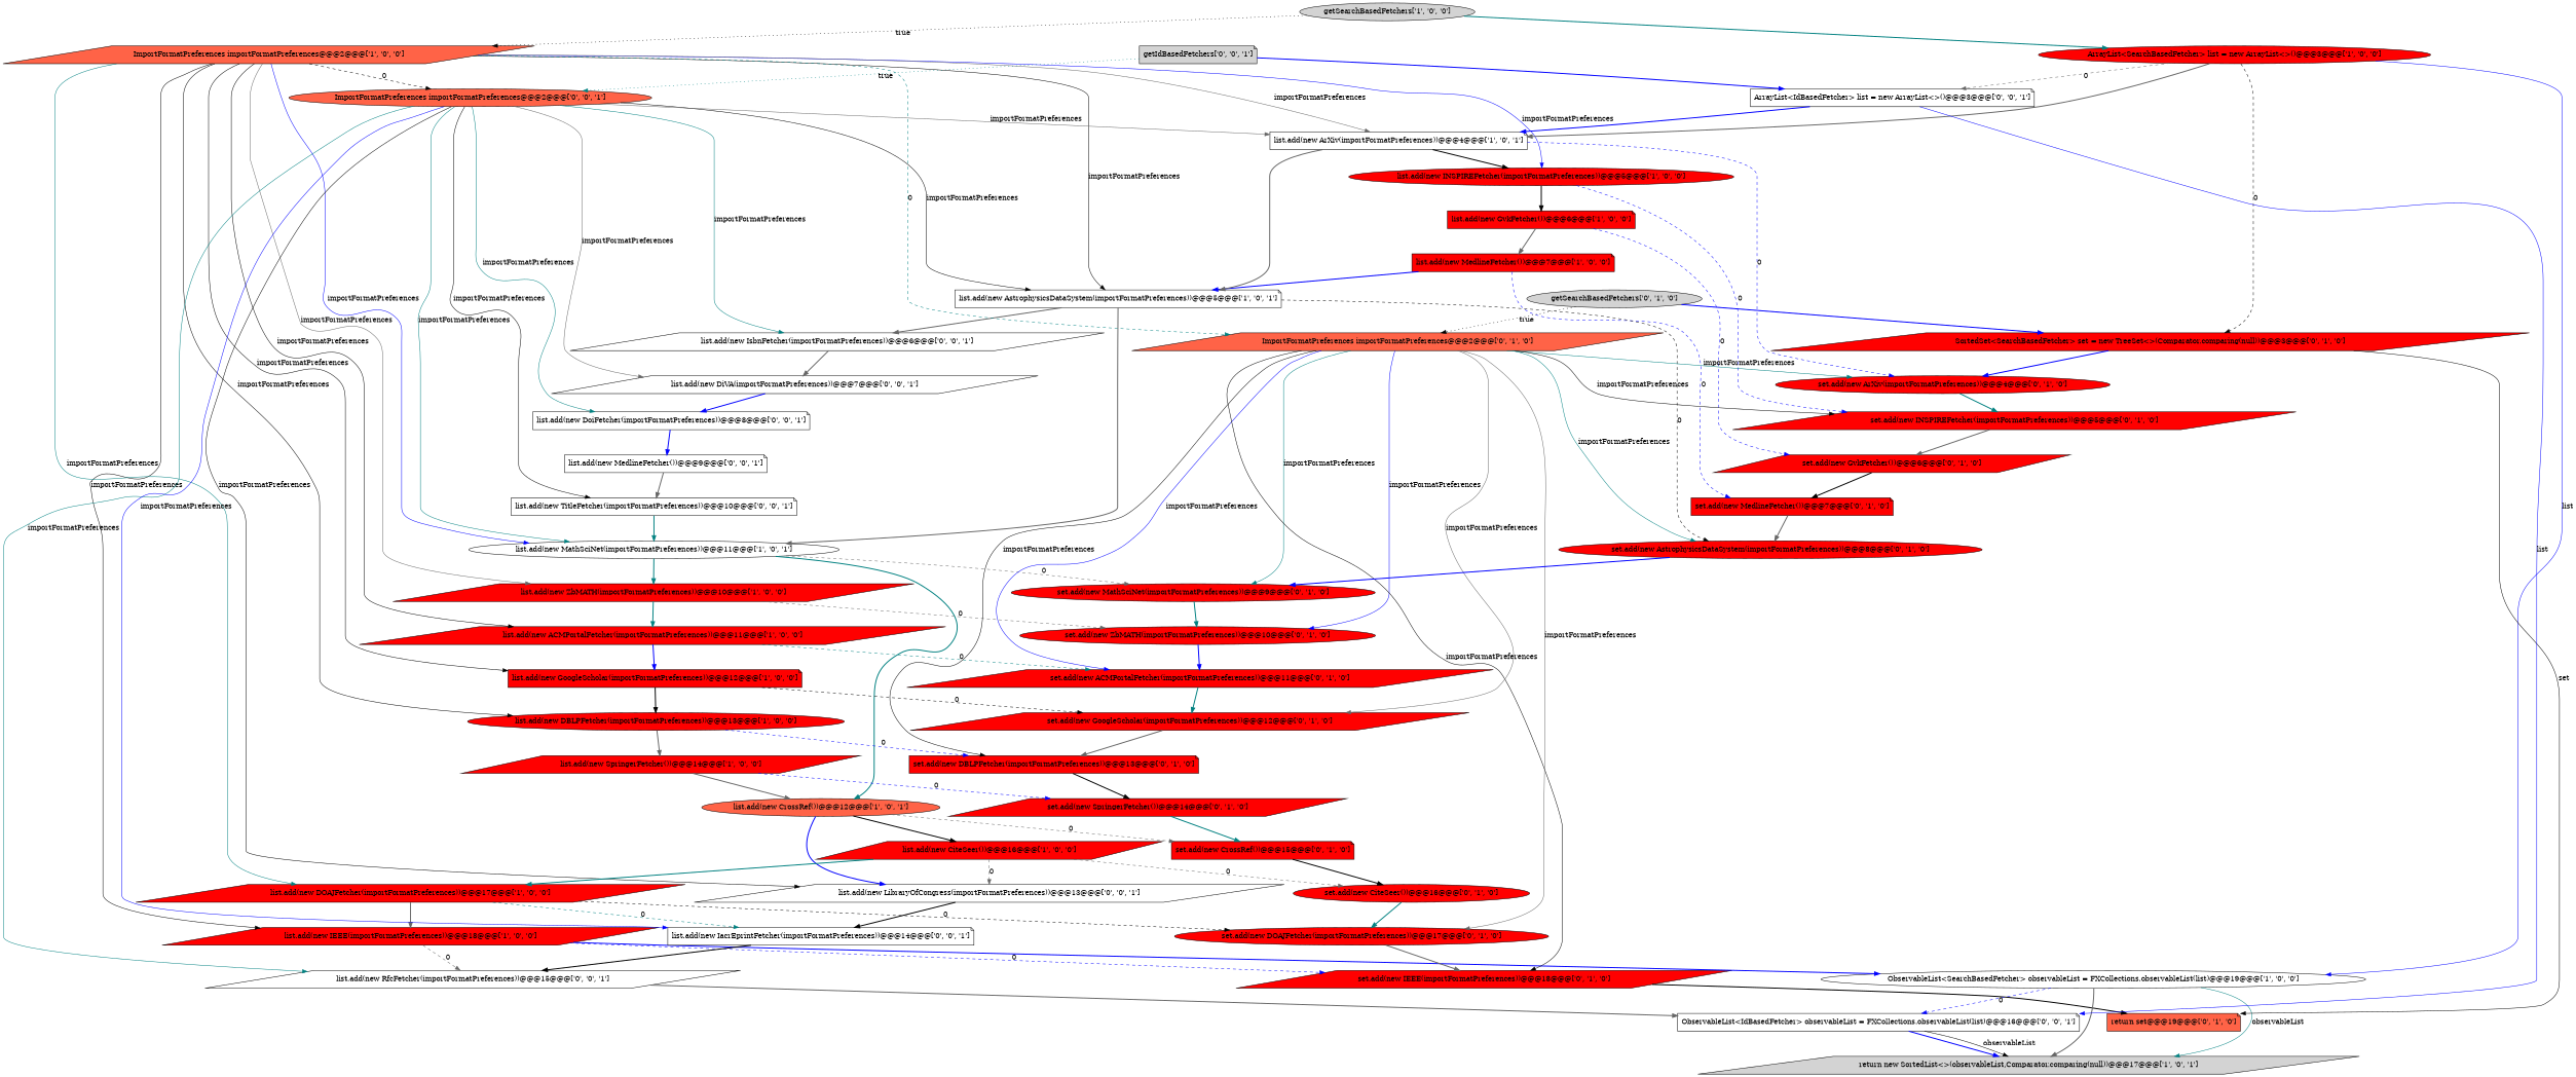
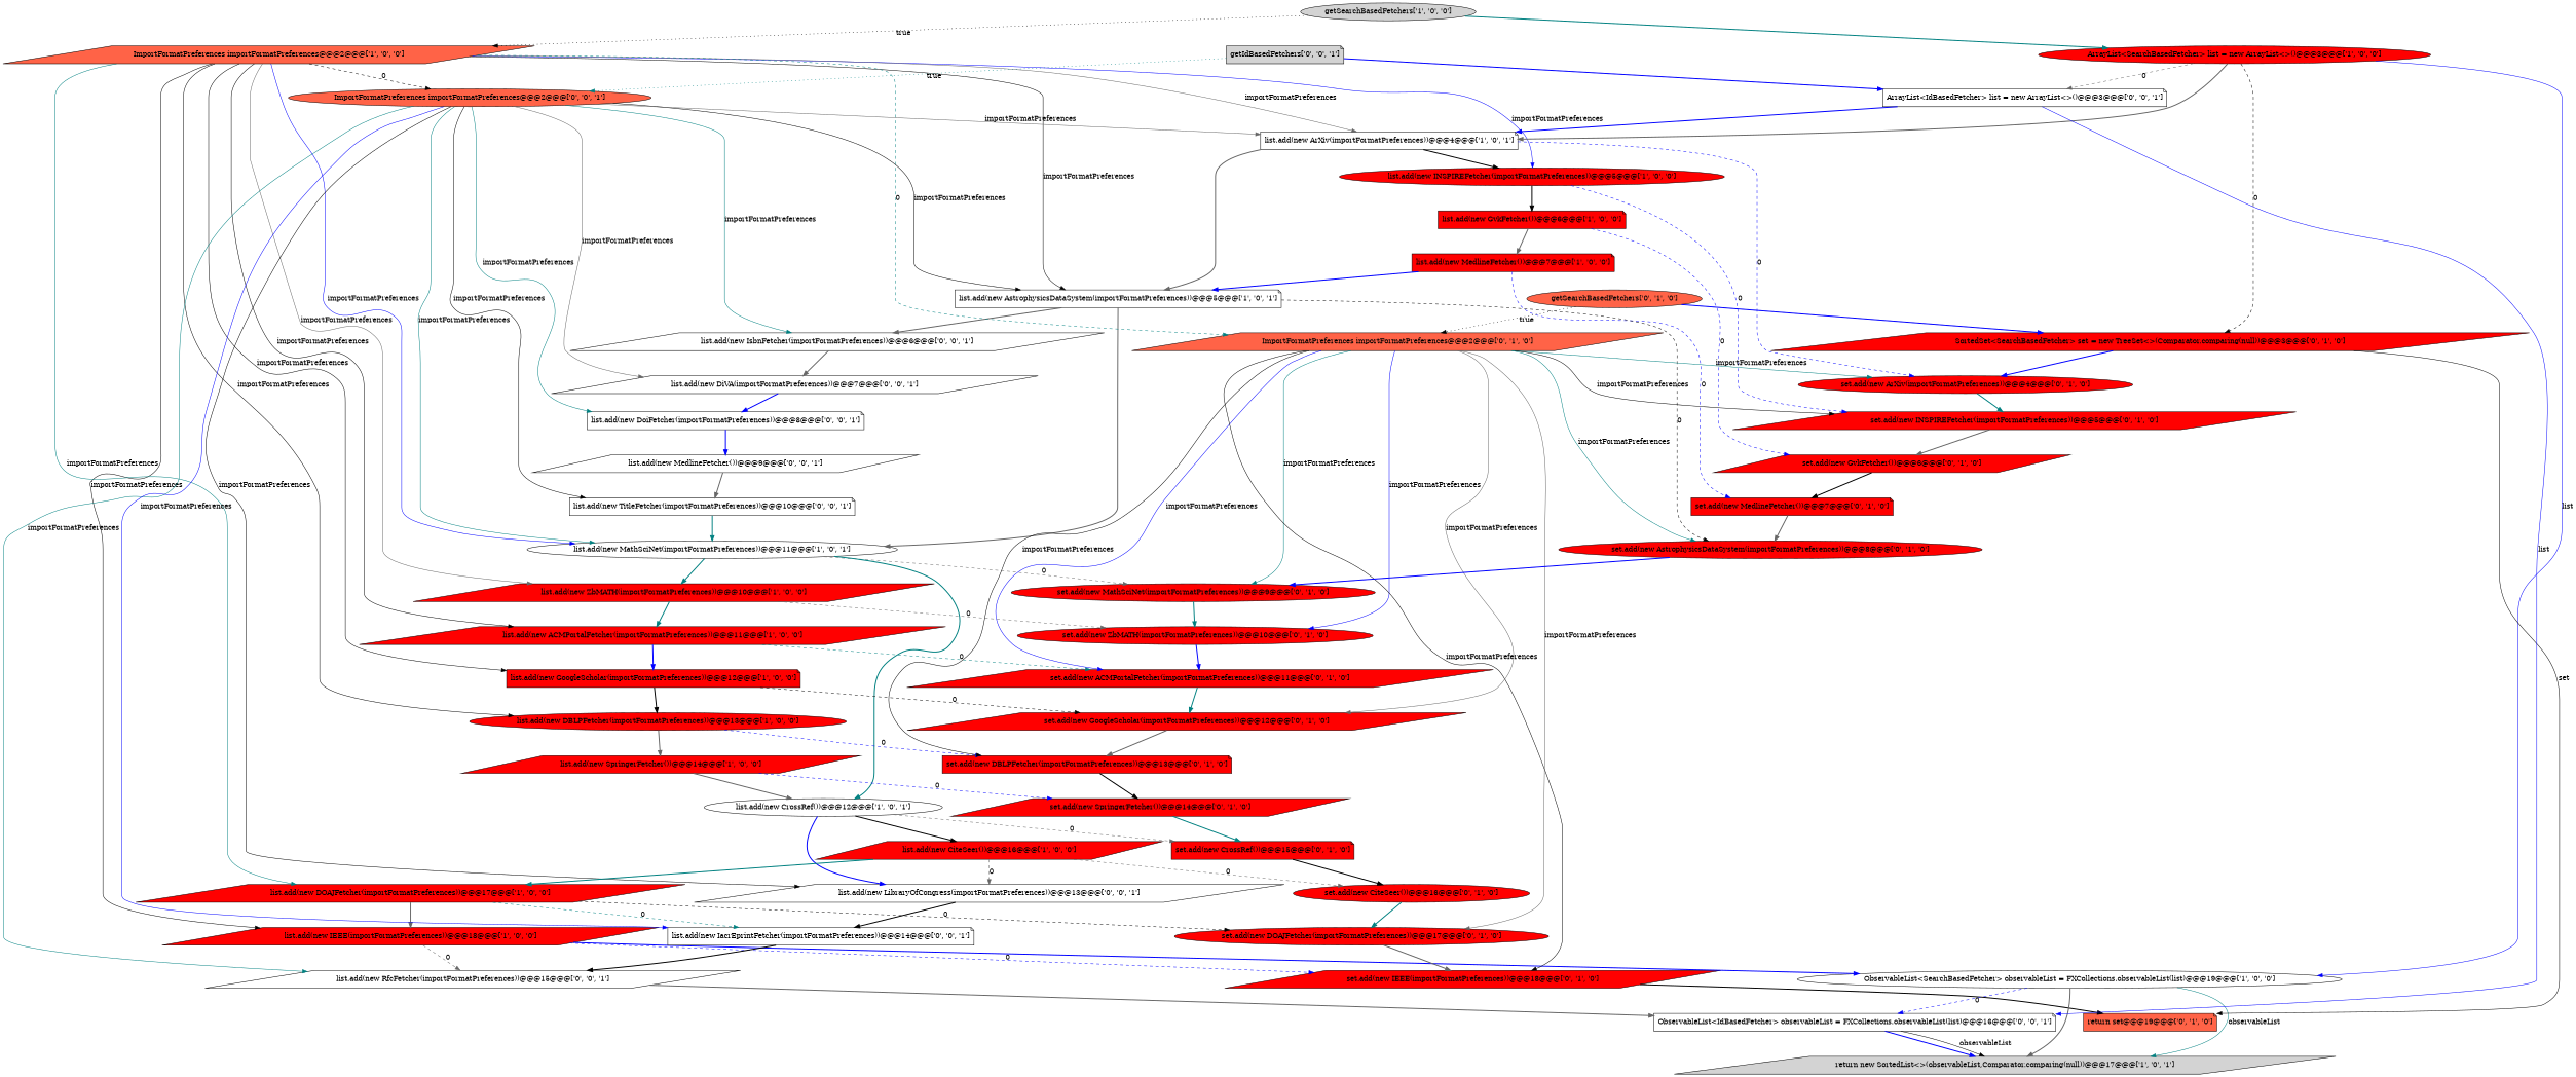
  digraph {
    node [fillcolor=red shape=parallelogram style=filled]
    edge [color=black style=bold]
    n1 [label="list.add(new GvkFetcher())@@@6@@@['1', '0', '0']" shape=note]
    n2 [label="set.add(new GvkFetcher())@@@6@@@['0', '1', '0']"]
    n3 [label="list.add(new MedlineFetcher())@@@7@@@['1', '0', '0']" shape=note]
    n4 [label="set.add(new MedlineFetcher())@@@7@@@['0', '1', '0']" shape=note]
    n5 [fillcolor=white label="list.add(new AstrophysicsDataSystem(importFormatPreferences))@@@5@@@['1', '0', '1']" shape=note]
-   n6 [fillcolor=white label="list.add(new MedlineFetcher())@@@9@@@['0', '0', '1']" shape=note]
+   n6 [fillcolor=white label="list.add(new MedlineFetcher())@@@9@@@['0', '0', '1']"]
    n7 [fillcolor=white label="list.add(new TitleFetcher(importFormatPreferences))@@@10@@@['0', '0', '1']" shape=note]
    n8 [fillcolor=white label="list.add(new MathSciNet(importFormatPreferences))@@@11@@@['1', '0', '1']" shape=ellipse]
    n9 [label="set.add(new MathSciNet(importFormatPreferences))@@@9@@@['0', '1', '0']" shape=ellipse]
    n10 [label="set.add(new ZbMATH(importFormatPreferences))@@@10@@@['0', '1', '0']" shape=ellipse]
    n11 [label="set.add(new ACMPortalFetcher(importFormatPreferences))@@@11@@@['0', '1', '0']"]
    n12 [label="set.add(new ArXiv(importFormatPreferences))@@@4@@@['0', '1', '0']" shape=ellipse]
    n13 [label="set.add(new INSPIREFetcher(importFormatPreferences))@@@5@@@['0', '1', '0']"]
    n14 [label="set.add(new SpringerFetcher())@@@14@@@['0', '1', '0']"]
    n15 [label="set.add(new CrossRef())@@@15@@@['0', '1', '0']" shape=note]
    n16 [label="set.add(new CiteSeer())@@@16@@@['0', '1', '0']" shape=ellipse]
    n17 [label="list.add(new DBLPFetcher(importFormatPreferences))@@@13@@@['1', '0', '0']" shape=ellipse]
    n18 [label="list.add(new SpringerFetcher())@@@14@@@['1', '0', '0']"]
    n19 [label="set.add(new DBLPFetcher(importFormatPreferences))@@@13@@@['0', '1', '0']" shape=note]
-   n20 [fillcolor=tomato label="list.add(new CrossRef())@@@12@@@['1', '0', '1']" shape=ellipse]
+   n20 [fillcolor=white label="list.add(new CrossRef())@@@12@@@['1', '0', '1']" shape=ellipse]
    n21 [fillcolor=tomato label="ImportFormatPreferences importFormatPreferences@@@2@@@['1', '0', '0']"]
    n22 [label="list.add(new ZbMATH(importFormatPreferences))@@@10@@@['1', '0', '0']"]
    n23 [label="list.add(new IEEE(importFormatPreferences))@@@18@@@['1', '0', '0']"]
    n24 [label="list.add(new ACMPortalFetcher(importFormatPreferences))@@@11@@@['1', '0', '0']"]
    n25 [label="list.add(new DOAJFetcher(importFormatPreferences))@@@17@@@['1', '0', '0']"]
    n26 [label="list.add(new INSPIREFetcher(importFormatPreferences))@@@5@@@['1', '0', '0']" shape=ellipse]
    n27 [label="list.add(new GoogleScholar(importFormatPreferences))@@@12@@@['1', '0', '0']" shape=note]
    n28 [fillcolor=white label="list.add(new ArXiv(importFormatPreferences))@@@4@@@['1', '0', '1']" shape=note]
    n29 [fillcolor=tomato label="ImportFormatPreferences importFormatPreferences@@@2@@@['0', '1', '0']"]
    n30 [fillcolor=tomato label="ImportFormatPreferences importFormatPreferences@@@2@@@['0', '0', '1']" shape=ellipse]
    n31 [label="set.add(new AstrophysicsDataSystem(importFormatPreferences))@@@8@@@['0', '1', '0']" shape=ellipse]
    n32 [fillcolor=white label="list.add(new IsbnFetcher(importFormatPreferences))@@@6@@@['0', '0', '1']"]
    n33 [fillcolor=white label="list.add(new RfcFetcher(importFormatPreferences))@@@15@@@['0', '0', '1']"]
    n34 [label="set.add(new IEEE(importFormatPreferences))@@@18@@@['0', '1', '0']"]
    n35 [fillcolor=white label="ObservableList<SearchBasedFetcher> observableList = FXCollections.observableList(list)@@@19@@@['1', '0', '0']" shape=ellipse]
    n36 [label="set.add(new DOAJFetcher(importFormatPreferences))@@@17@@@['0', '1', '0']" shape=ellipse]
    n37 [fillcolor=white label="list.add(new IacrEprintFetcher(importFormatPreferences))@@@14@@@['0', '0', '1']" shape=note]
    n38 [label="set.add(new GoogleScholar(importFormatPreferences))@@@12@@@['0', '1', '0']"]
    n39 [fillcolor=white label="list.add(new LibraryOfCongress(importFormatPreferences))@@@13@@@['0', '0', '1']"]
    n40 [fillcolor=white label="list.add(new DiVA(importFormatPreferences))@@@7@@@['0', '0', '1']"]
    n41 [fillcolor=white label="list.add(new DoiFetcher(importFormatPreferences))@@@8@@@['0', '0', '1']" shape=note]
    n42 [label="list.add(new CiteSeer())@@@16@@@['1', '0', '0']"]
    n43 [fillcolor=lightgray label="getSearchBasedFetchers['1', '0', '0']" shape=ellipse]
    n44 [label="ArrayList<SearchBasedFetcher> list = new ArrayList<>()@@@3@@@['1', '0', '0']" shape=ellipse]
    n45 [label="SortedSet<SearchBasedFetcher> set = new TreeSet<>(Comparator.comparing(null))@@@3@@@['0', '1', '0']"]
    n46 [fillcolor=white label="ArrayList<IdBasedFetcher> list = new ArrayList<>()@@@3@@@['0', '0', '1']" shape=note]
    n47 [fillcolor=white label="ObservableList<IdBasedFetcher> observableList = FXCollections.observableList(list)@@@16@@@['0', '0', '1']" shape=note]
    n48 [fillcolor=lightgray label="return new SortedList<>(observableList,Comparator.comparing(null))@@@17@@@['1', '0', '1']"]
    n49 [fillcolor=tomato label="return set@@@19@@@['0', '1', '0']" shape=note]
-   n50 [fillcolor=lightgray label="getSearchBasedFetchers['0', '1', '0']" shape=ellipse]
+   n50 [fillcolor=tomato label="getSearchBasedFetchers['0', '1', '0']" shape=ellipse]
    n51 [fillcolor=lightgray label="getIdBasedFetchers['0', '0', '1']" shape=note]
    n1 -> n2 [color=blue label=0 style=dashed]
    n1 -> n3 [color=gray40]
    n2 -> n4
    n3 -> n4 [color=blue label=0 style=dashed]
    n3 -> n5 [color=blue]
    n4 -> n31 [color=gray40]
    n5 -> n8 [color=gray40]
    n5 -> n31 [label=0 style=dashed]
    n5 -> n32 [color=gray40]
    n6 -> n7 [color=gray40]
    n7 -> n8 [color=teal]
    n8 -> n9 [color=gray40 label=0 style=dashed]
    n8 -> n20 [color=teal]
    n8 -> n22 [color=teal]
    n9 -> n10 [color=teal]
    n10 -> n11 [color=blue]
    n11 -> n38 [color=teal]
    n12 -> n13 [color=teal]
    n13 -> n2 [color=gray40]
    n14 -> n15 [color=teal]
    n15 -> n16
    n16 -> n36 [color=teal]
    n17 -> n18 [color=gray40]
    n17 -> n19 [color=blue label=0 style=dashed]
    n18 -> n14 [color=blue label=0 style=dashed]
    n18 -> n20 [color=gray40]
    n19 -> n14
    n20 -> n15 [color=gray40 label=0 style=dashed]
    n20 -> n39 [color=blue]
    n20 -> n42
    n21 -> n5 [label=importFormatPreferences style=solid]
    n21 -> n8 [color=blue label=importFormatPreferences style=solid]
    n21 -> n17 [label=importFormatPreferences style=solid]
    n21 -> n22 [color=gray40 label=importFormatPreferences style=solid]
    n21 -> n23 [label=importFormatPreferences style=solid]
    n21 -> n24 [label=importFormatPreferences style=solid]
    n21 -> n25 [color=teal label=importFormatPreferences style=solid]
    n21 -> n26 [color=blue label=importFormatPreferences style=solid]
    n21 -> n27 [label=importFormatPreferences style=solid]
    n21 -> n28 [color=gray40 label=importFormatPreferences style=solid]
    n21 -> n29 [color=teal label=0 style=dashed]
    n21 -> n30 [label=0 style=dashed]
    n22 -> n10 [color=gray40 label=0 style=dashed]
    n22 -> n24 [color=teal]
    n23 -> n33 [color=gray40 label=0 style=dashed]
    n23 -> n34 [color=blue label=0 style=dashed]
    n23 -> n35 [color=blue]
    n24 -> n11 [color=teal label=0 style=dashed]
    n24 -> n27 [color=blue]
    n25 -> n23 [color=gray40]
    n25 -> n36 [label=0 style=dashed]
    n25 -> n37 [color=teal label=0 style=dashed]
    n26 -> n1
    n26 -> n13 [color=blue label=0 style=dashed]
    n27 -> n17
    n27 -> n38 [label=0 style=dashed]
    n28 -> n5 [color=gray40]
    n28 -> n12 [color=blue label=0 style=dashed]
    n28 -> n26
    n29 -> n9 [color=teal label=importFormatPreferences style=solid]
    n29 -> n10 [color=blue label=importFormatPreferences style=solid]
    n29 -> n11 [color=blue label=importFormatPreferences style=solid]
    n29 -> n12 [color=teal label=importFormatPreferences style=solid]
    n29 -> n13 [label=importFormatPreferences style=solid]
    n29 -> n19 [label=importFormatPreferences style=solid]
    n29 -> n31 [color=teal label=importFormatPreferences style=solid]
    n29 -> n34 [label=importFormatPreferences style=solid]
    n29 -> n36 [color=gray40 label=importFormatPreferences style=solid]
    n29 -> n38 [color=gray40 label=importFormatPreferences style=solid]
    n30 -> n5 [label=importFormatPreferences style=solid]
    n30 -> n7 [label=importFormatPreferences style=solid]
    n30 -> n8 [color=teal label=importFormatPreferences style=solid]
    n30 -> n28 [color=gray40 label=importFormatPreferences style=solid]
    n30 -> n32 [color=teal label=importFormatPreferences style=solid]
    n30 -> n33 [color=teal label=importFormatPreferences style=solid]
    n30 -> n37 [color=blue label=importFormatPreferences style=solid]
    n30 -> n39 [label=importFormatPreferences style=solid]
    n30 -> n40 [color=gray40 label=importFormatPreferences style=solid]
    n30 -> n41 [color=teal label=importFormatPreferences style=solid]
    n31 -> n9 [color=blue]
    n32 -> n40 [color=gray40]
    n33 -> n47 [color=gray40]
    n34 -> n49
    n35 -> n47 [color=blue label=0 style=dashed]
    n35 -> n48 [color=gray40]
    n35 -> n48 [color=teal label=observableList style=solid]
    n36 -> n34 [color=gray40]
    n37 -> n33
    n38 -> n19 [color=gray40]
    n39 -> n37
    n40 -> n41 [color=blue]
    n41 -> n6 [color=blue]
    n42 -> n16 [color=gray40 label=0 style=dashed]
    n42 -> n25 [color=teal]
    n42 -> n39 [color=gray40 label=0 style=dashed]
    n43 -> n21 [label=true style=dotted]
    n43 -> n44 [color=teal]
    n44 -> n28 [color=gray40]
    n44 -> n35 [color=blue label=list style=solid]
    n44 -> n45 [label=0 style=dashed]
    n44 -> n46 [color=gray40 label=0 style=dashed]
    n45 -> n12 [color=blue]
    n45 -> n49 [label=set style=solid]
    n46 -> n28 [color=blue]
    n46 -> n47 [color=blue label=list style=solid]
    n47 -> n48 [color=blue]
    n47 -> n48 [label=observableList style=solid]
    n50 -> n29 [label=true style=dotted]
    n50 -> n45 [color=blue]
    n51 -> n30 [color=teal label=true style=dotted]
    n51 -> n46 [color=blue]
  }
